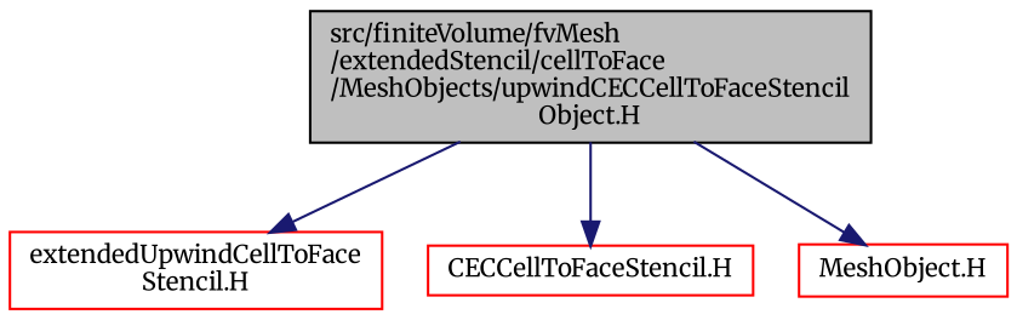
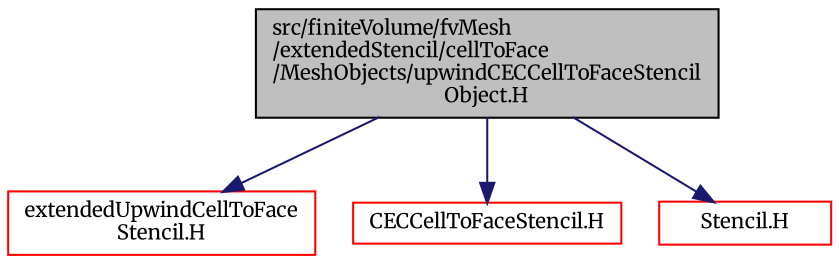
  digraph {
    fontname=Merriweather
    node [color=red fontname=Merriweather fontsize=10 shape=record]
    edge [color=midnightblue fontname=Merriweather fontsize=10 labelfontname=Helvetica labelfontsize=10 style=solid]
    n1 [color=black fillcolor=grey75 fontcolor=black height=0.2 label="src/finiteVolume/fvMesh\l/extendedStencil/cellToFace\l/MeshObjects/upwindCECCellToFaceStencil\lObject.H" style=filled width=0.4]
    n2 [height=0.2 label="extendedUpwindCellToFace\lStencil.H" width=0.4]
    n3 [height=0.2 label="CECCellToFaceStencil.H" width=0.4]
-   n4 [height=0.2 label="MeshObject.H" width=0.4]
+   n4 [height=0.2 label="Stencil.H" width=0.4]
    n1 -> n2
    n1 -> n3
    n1 -> n4
  }
